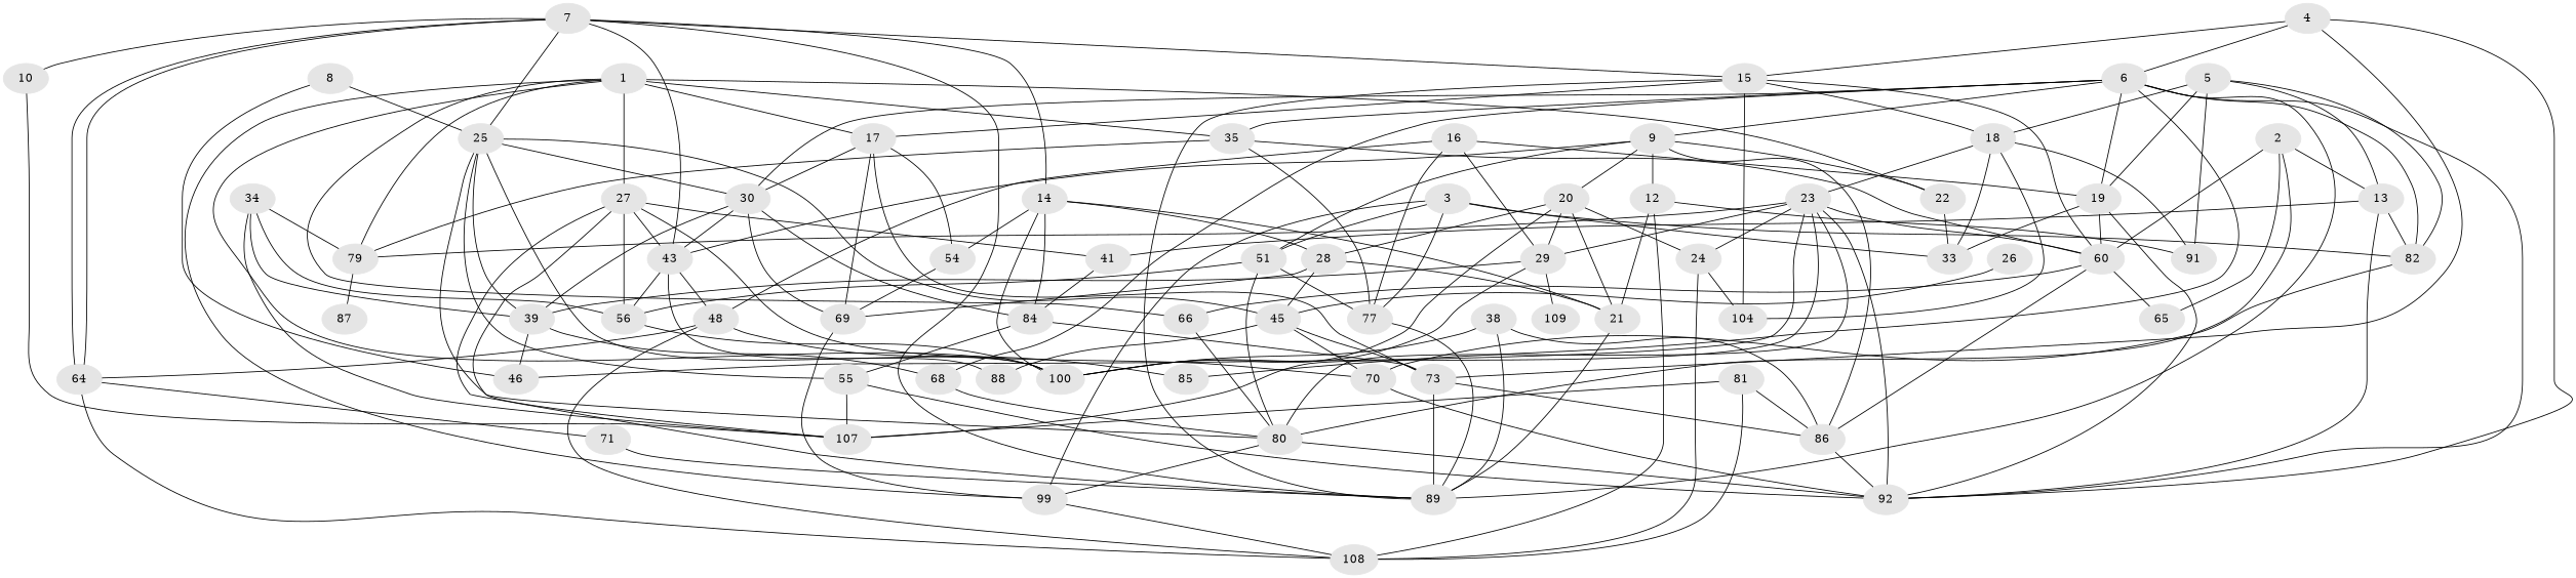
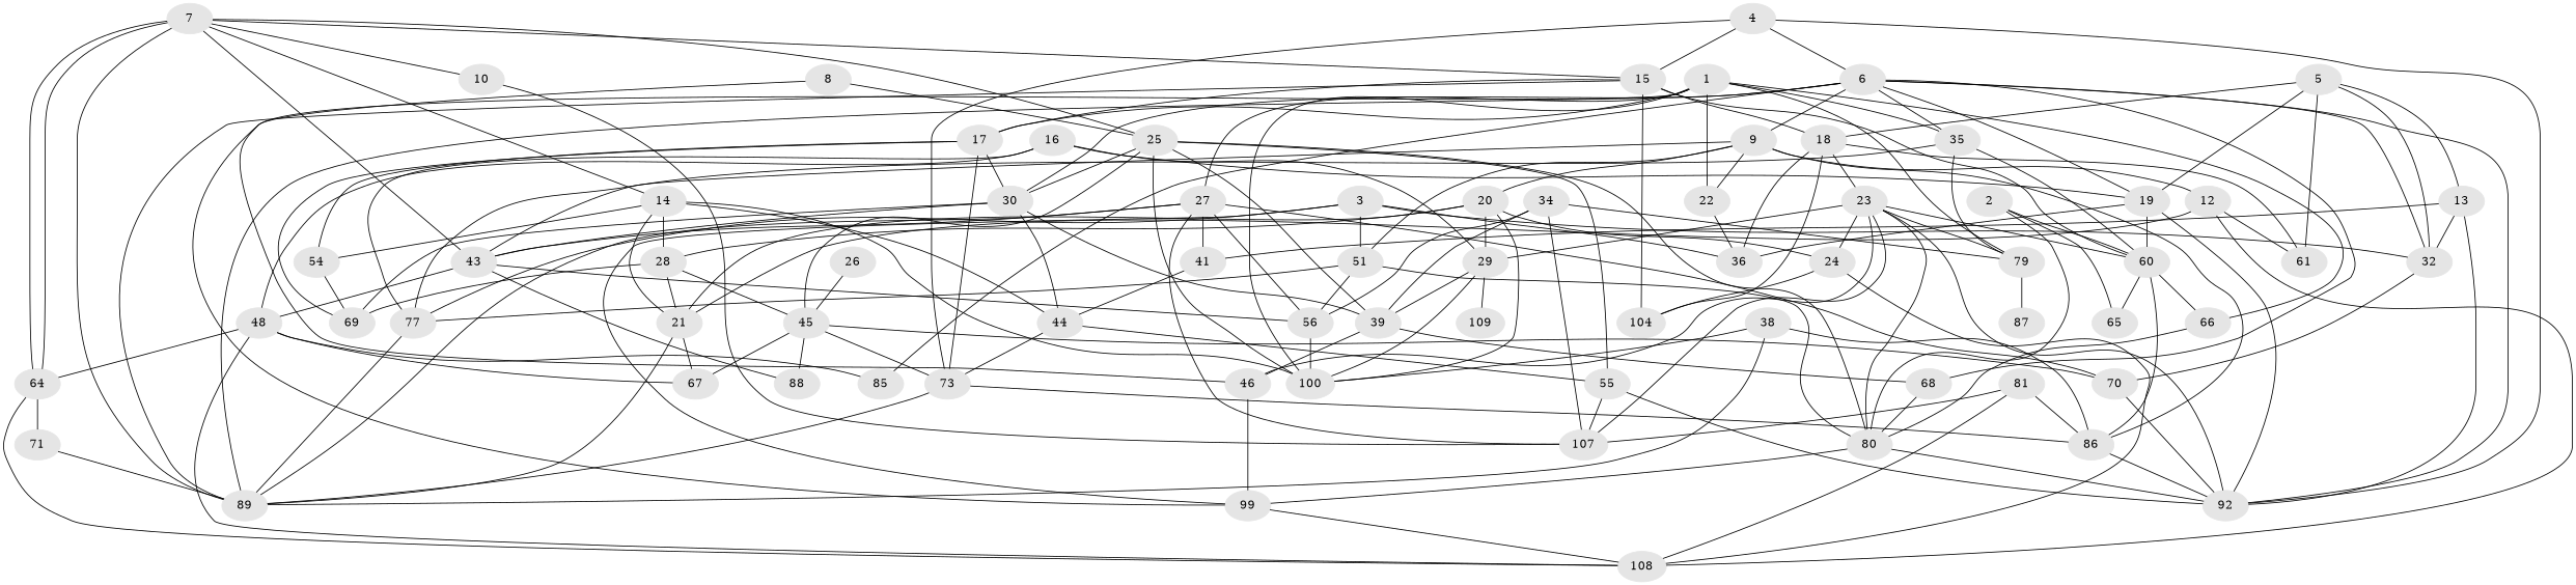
  graph {
    node [color=gray90 style=filled]
    1 [super="+96"]
    17 [super="+72"]
    22
    27 [super="+75"]
    35 [super="+37"]
    66
    79
    100 [super="+102"]
    99
    73 [super="+106"]
    30 [super="+49"]
    54
    n13 [label=69 super="+94"]
-   36 [super="+90" label=33]
+   36 [super="+90"]
    89 [super="+110"]
    n16 [label=43 super="+52"]
    107
    41
    56 [super="+83"]
    n20 [label=70]
    60 [super="+69"]
    77 [super="+105"]
    80 [super="+95"]
    87
    2 [super="+103"]
    13
    65
-   32 [label=82]
+   32
    92 [super="+93"]
    86 [super="+112"]
    3 [super="+47"]
    51 [super="+81"]
    108 [super="+115"]
    4 [super="+31"]
    6 [super="+33"]
    15 [super="+98"]
    19 [super="+97"]
    9 [super="+116"]
    68
    85
    18 [super="+42"]
    104
    5 [super="+82"]
-   91
+   91 [label=61]
    23 [super="+62"]
    12 [super="+117"]
    20 [super="+111"]
    39 [super="+57"]
-   44 [super="+101" label=84]
+   44 [super="+101"]
    7 [super="+50"]
    10
    14 [super="+113"]
    25 [super="+114"]
    64 [super="+74"]
    21 [super="+53"]
    28
    45 [super="+70"]
    55 [super="+58"]
    48 [super="+78"]
    88
    71
    8
    46
    29
    24 [super="+61"]
    n66 [label=81]
+   67
    16
    109
    26
    34 [super="+43"]
    38
    1 -- 17
    1 -- 22
    1 -- 27
    1 -- 35 [weight=2]
    1 -- 66
    1 -- 79
    1 -- 100
    1 -- 99
    17 -- 73
    17 -- 30
    17 -- 54
    17 -- n13
    22 -- 36
    27 -- 89
    27 -- n16
    27 -- 107
    27 -- 41
    27 -- 56
    27 -- n20
    35 -- 79
    35 -- 60
    35 -- 77
    66 -- 80
    79 -- 87
    99 -- 108
    73 -- 89
    73 -- 86
    30 -- n13
    30 -- n16
    30 -- 39
    30 -- 44
    54 -- n13
-   n13 -- 99
+   46 -- 99
    n16 -- 56
    n16 -- 48
    n16 -- 88
    41 -- 44
    56 -- 100
    n20 -- 92
    60 -- 66
    60 -- 65
    60 -- 86
    77 -- 89
    80 -- 99
    80 -- 92
    2 -- 60
    2 -- 80
-   2 -- 13
    2 -- 65
    13 -- 41
    13 -- 32
    13 -- 92
    32 -- n20
    86 -- 92
    3 -- 99
    3 -- 36
    3 -- 77
    3 -- 32
    3 -- 51
    51 -- 56
    51 -- 77
    51 -- 80
    4 -- 73
    4 -- 92
    4 -- 6
    4 -- 15
    6 -- 35
    6 -- 30
    6 -- 89
    6 -- 32
    6 -- 92
    6 -- 19
    6 -- 9
    6 -- 68
    6 -- 85
    15 -- 17
    15 -- 89
    15 -- 60
    15 -- 18
    15 -- 104
    19 -- 36
    19 -- 60
    19 -- 92
    9 -- 22
    9 -- n16
    9 -- 86
    9 -- 51
    9 -- 12
    9 -- 20
    68 -- 80
    18 -- 36
    18 -- 104
    18 -- 91
    18 -- 23
    5 -- 13
    5 -- 32
    5 -- 19
    5 -- 18
    5 -- 91
    23 -- 79
    23 -- 107
    23 -- 60
    23 -- 80
    23 -- 92
    23 -- 46
    23 -- 29
    23 -- 24
    12 -- 108
    12 -- 91
    12 -- 21
    20 -- 100
    20 -- 21
    20 -- 28
    20 -- 29
    20 -- 24
    39 -- 68
    39 -- 46
    44 -- 73
    44 -- 55
    7 -- 89
    7 -- n16
    7 -- 15
    7 -- 10
    7 -- 14
    7 -- 25
    7 -- 64
    7 -- 64
    10 -- 107
    14 -- 100 [weight=2]
    14 -- 54
    14 -- 44
    14 -- 21
    14 -- 28
    25 -- 100
    25 -- 30
    25 -- 80
    25 -- 39
    25 -- 45
    25 -- 55
    64 -- 108
    64 -- 71
    21 -- 89
+   21 -- 67
    28 -- n13
    28 -- 21
    28 -- 45
    45 -- 73
    45 -- n20
    45 -- 88
+   45 -- 67
    55 -- 107
    55 -- 92
    48 -- 108
    48 -- 85
    48 -- 64
+   48 -- 67
    71 -- 89
    8 -- 25
    8 -- 46
    29 -- 100
    29 -- 39
    29 -- 109
    24 -- 108
    24 -- 104
    n66 -- 107
    n66 -- 86
    n66 -- 108
    16 -- 77
    16 -- 19
    16 -- 48
    16 -- 29
    26 -- 45
    34 -- 79
    34 -- 107
    34 -- 56
    34 -- 39
    38 -- 100
    38 -- 89
    38 -- 86
  }
